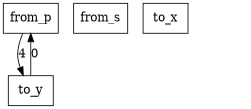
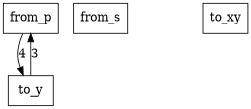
  digraph {
    rankdir=TB
    node [fillcolor=white shape=box style=filled]
    n1 [label=<from_p>]
    n2 [label=<to_y>]
    n3 [label=<from_s>]
-   n4 [label=<to_x>]
+   n5 [label=<to_xy>]
    n1 -> n2 [label=4]
-   n2 -> n1 [label=0]
+   n2 -> n1 [label=3]
  }
